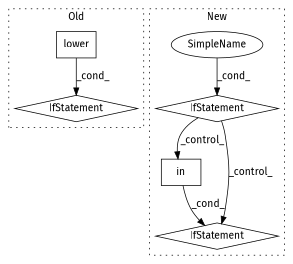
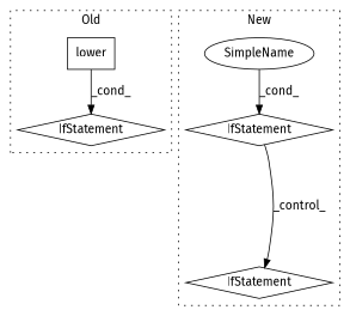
  digraph {
    fontname="Fira Sans"
    node [a=25 l="10,2" shape=diamond fontname="Fira Sans"]
    edge [fontname="Fira Sans"]
    n1 [a=32 l=7 label=lower s=3006 shape=box]
    n2 [l="4,2" label=IfStatement s="2962,3030"]
-   n3 [a=105 l=29 label=in s=3150 shape=box]
    n4 [label=IfStatement s="3140,3179"]
    n5 [a=42 label=SimpleName shape=ellipse l=""]
    n6 [label=IfStatement s="3061,3104"]
    subgraph cluster_1 {
      label=Old
      style=dotted
      n1
      n2
    }
    subgraph cluster_2 {
      label=New
      style=dotted
-     n3
      n4
      n5
      n6
    }
    n1 -> n2 [label=_cond_]
-   n3 -> n4 [label=_cond_]
    n5 -> n6 [label=_cond_]
-   n6 -> n3 [label=_control_]
    n6 -> n4 [label=_control_]
  }
